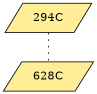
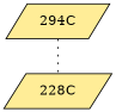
  graph {
    node [fillcolor="#FFED97" style=radial shape=parallelogram]
    "294C"
-   "228C" [label="628C"]
+   "228C"
    "294C" -- "228C" [penwidth=1 style=dotted]
  }
